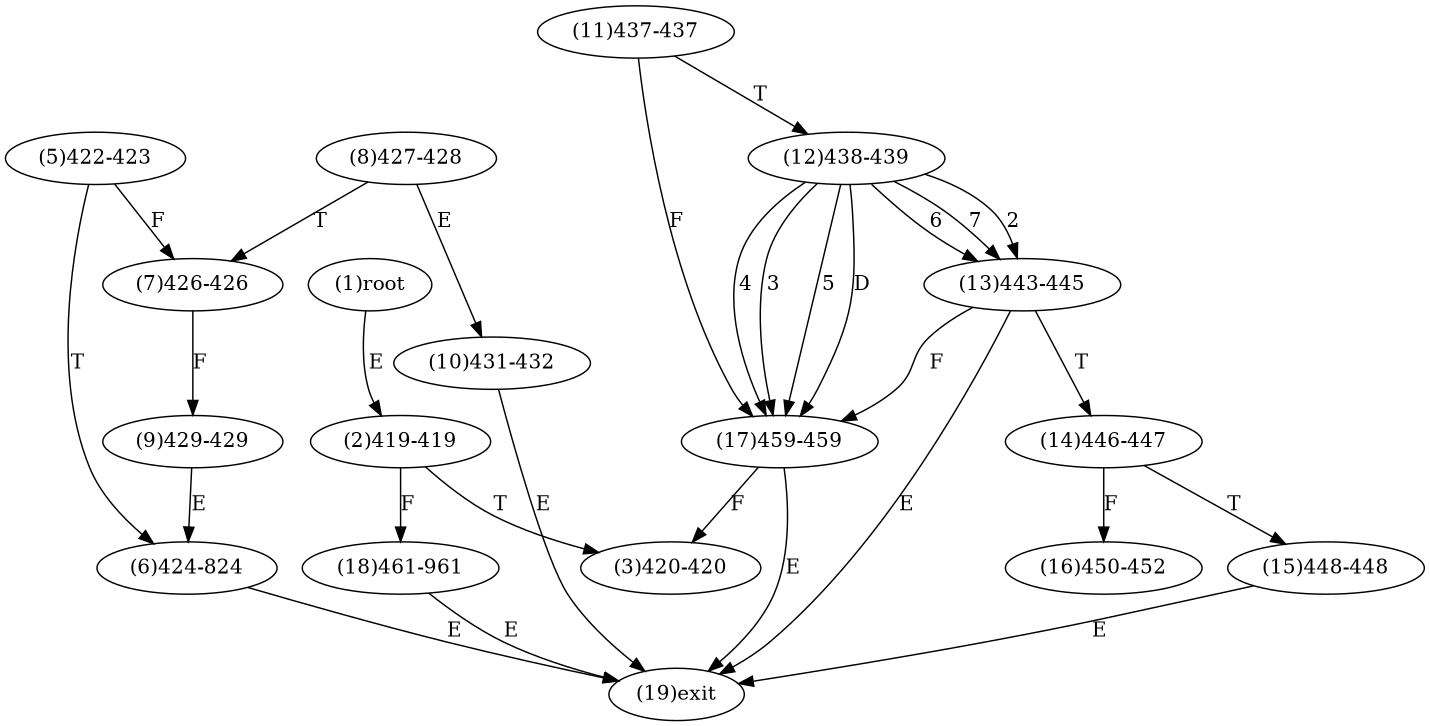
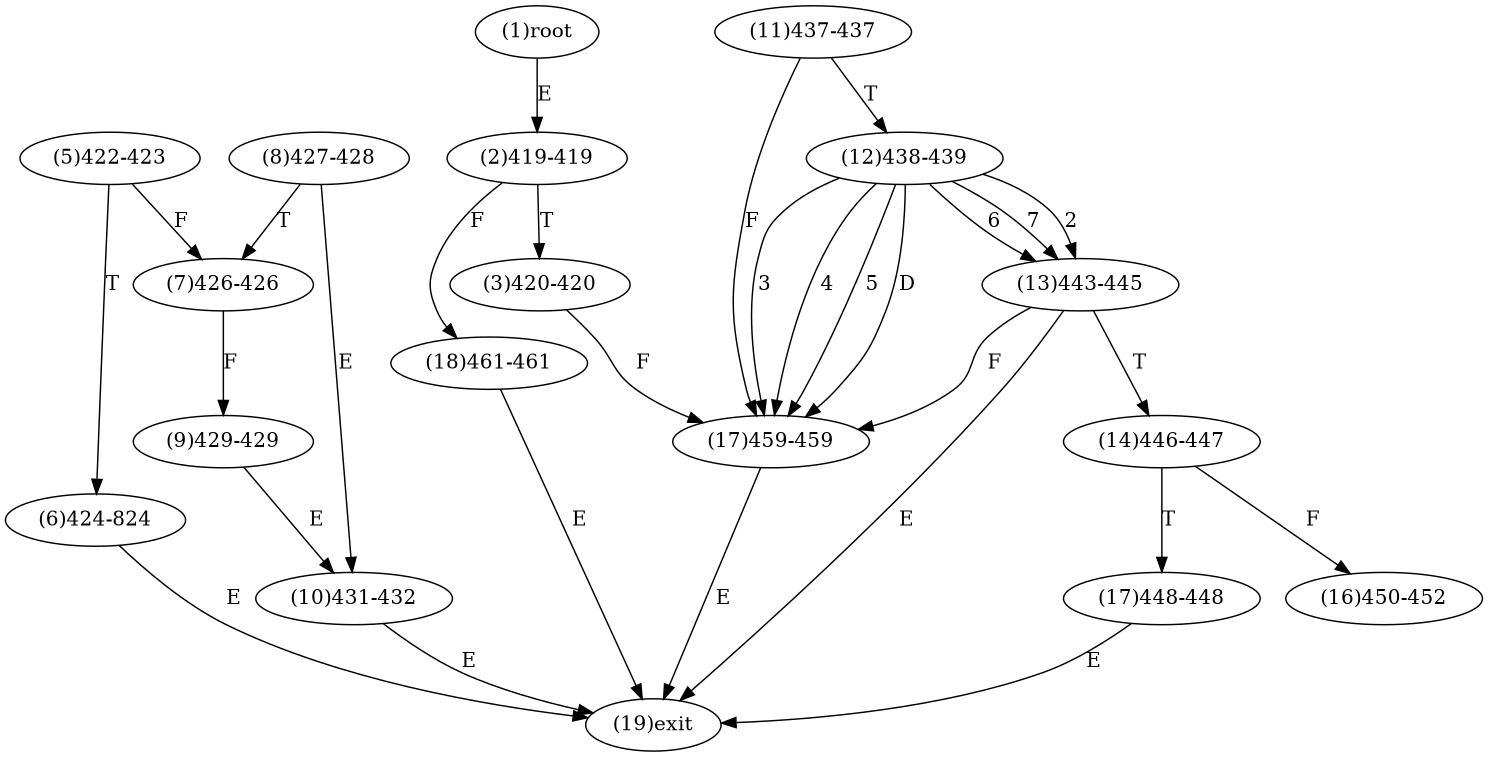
  digraph {
    n1 [label="(1)root"]
    n2 [label="(2)419-419"]
    n3 [label="(3)420-420"]
-   n4 [label="(18)461-961"]
+   n4 [label="(18)461-461"]
    n5 [label="(17)459-459"]
    n6 [label="(19)exit"]
    n7 [label="(5)422-423"]
    n8 [label="(6)424-824"]
    n9 [label="(7)426-426"]
    n10 [label="(11)437-437"]
    n11 [label="(12)438-439"]
    n12 [label="(9)429-429"]
    n13 [label="(8)427-428"]
    n14 [label="(10)431-432"]
    n15 [label="(13)443-445"]
    n16 [label="(14)446-447"]
-   n17 [label="(15)448-448"]
+   n17 [label="(17)448-448"]
    n18 [label="(16)450-452"]
    n1 -> n2 [label=E]
    n2 -> n3 [label=T]
    n2 -> n4 [label=F]
-   n5 -> n3 [label=F]
+   n3 -> n5 [label=F]
    n4 -> n6 [label=E]
    n5 -> n6 [label=E]
    n7 -> n8 [label=T]
    n7 -> n9 [label=F]
    n8 -> n6 [label=E]
    n9 -> n12 [label=F]
    n10 -> n5 [label=F]
    n10 -> n11 [label=T]
    n11 -> n5 [label=3]
    n11 -> n5 [label=4]
    n11 -> n5 [label=5]
    n11 -> n5 [label=D]
    n11 -> n15 [label=2]
    n11 -> n15 [label=6]
    n11 -> n15 [label=7]
-   n12 -> n8 [label=E]
+   n12 -> n14 [label=E]
    n13 -> n9 [label=T]
    n13 -> n14 [label=E]
    n14 -> n6 [label=E]
    n15 -> n5 [label=F]
    n15 -> n6 [label=E]
    n15 -> n16 [label=T]
    n16 -> n17 [label=T]
    n16 -> n18 [label=F]
    n17 -> n6 [label=E]
  }
